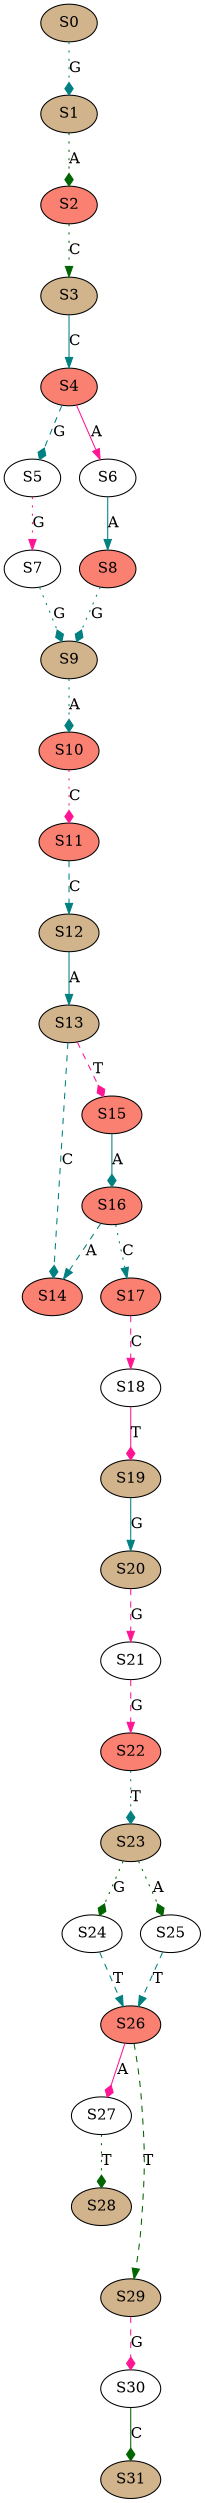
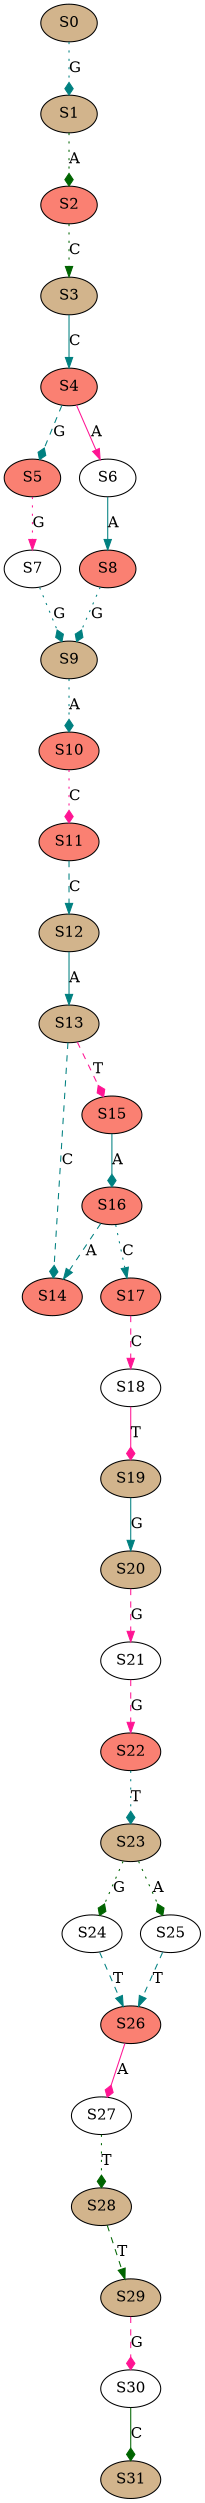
  strict digraph {
    node [fillcolor=tan style=filled]
    edge [arrowhead=diamond color=teal style=dotted]
    S0
    S1
    S2 [fillcolor=salmon]
    S3
    S4 [fillcolor=salmon]
-   S5 [fillcolor=white]
+   S5 [fillcolor=salmon]
    S6 [fillcolor=white]
    S7 [fillcolor=white]
    S8 [fillcolor=salmon]
    S9
    S10 [fillcolor=salmon]
    S11 [fillcolor=salmon]
    S12
    S13
    S14 [fillcolor=salmon]
    S15 [fillcolor=salmon]
    S16 [fillcolor=salmon]
    S17 [fillcolor=salmon]
    S18 [fillcolor=white]
    S19
    S20
    S21 [fillcolor=white]
    S22 [fillcolor=salmon]
    S23
    S24 [fillcolor=white]
    S25 [fillcolor=white]
    S26 [fillcolor=salmon]
    S27 [fillcolor=white]
    S28
    S29
    S30 [fillcolor=white]
    S31
    S0 -> S1 [label=G]
    S1 -> S2 [color=darkgreen label=A]
    S2 -> S3 [arrowhead=normal color=darkgreen label=C]
    S3 -> S4 [arrowhead=normal label=C style=solid]
    S4 -> S5 [label=G style=dashed]
    S4 -> S6 [arrowhead=normal color=deeppink label=A style=solid]
    S5 -> S7 [arrowhead=normal color=deeppink label=G]
    S6 -> S8 [arrowhead=normal label=A style=solid]
    S7 -> S9 [label=G]
    S8 -> S9 [label=G]
    S9 -> S10 [label=A]
    S10 -> S11 [color=deeppink label=C]
    S11 -> S12 [arrowhead=normal label=C style=dashed]
    S12 -> S13 [arrowhead=normal label=A style=solid]
    S13 -> S14 [label=C style=dashed]
    S13 -> S15 [color=deeppink label=T style=dashed]
    S15 -> S16 [label=A style=solid]
    S16 -> S14 [arrowhead=normal label=A style=dashed]
    S16 -> S17 [arrowhead=normal label=C]
    S17 -> S18 [arrowhead=normal color=deeppink label=C style=dashed]
    S18 -> S19 [color=deeppink label=T style=solid]
    S19 -> S20 [arrowhead=normal label=G style=solid]
    S20 -> S21 [arrowhead=normal color=deeppink label=G style=dashed]
    S21 -> S22 [arrowhead=normal color=deeppink label=G style=dashed]
    S22 -> S23 [label=T]
    S23 -> S24 [color=darkgreen label=G]
    S23 -> S25 [color=darkgreen label=A]
    S24 -> S26 [arrowhead=normal label=T style=dashed]
    S25 -> S26 [arrowhead=normal label=T style=dashed]
    S26 -> S27 [color=deeppink label=A style=solid]
    S27 -> S28 [color=darkgreen label=T]
-   S26 -> S29 [arrowhead=normal color=darkgreen label=T style=dashed]
+   S28 -> S29 [arrowhead=normal color=darkgreen label=T style=dashed]
    S29 -> S30 [color=deeppink label=G style=dashed]
    S30 -> S31 [color=darkgreen label=C style=solid]
  }
